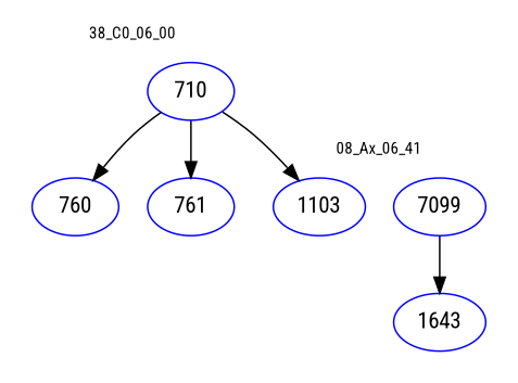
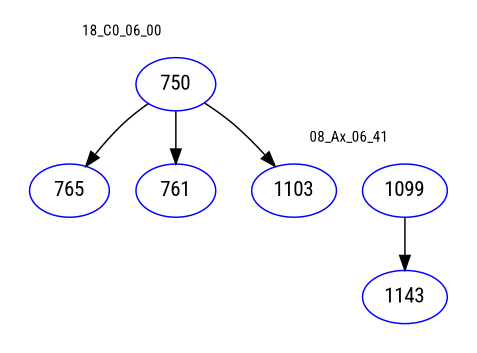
  digraph {
    fontname="Roboto Condensed"
    node [color=blue fontname="Roboto Condensed"]
    edge [color=black fontname="Roboto Condensed"]
-   n1 [label=7099]
+   n1 [label=1099]
    n2 [label=1103]
-   n3 [label=1643]
-   n4 [label=710]
-   n5 [label=760]
+   n3 [label=1143]
+   n4 [label=750]
+   n5 [label=765]
    n6 [label=761]
    subgraph cluster_1 {
      color=white
      fontsize=10
      label="08_Ax_06_41"
      n1
      n2
      n3
    }
    subgraph cluster_2 {
      color=white
      fontsize=10
-     label="38_C0_06_00"
+     label="18_C0_06_00"
      n4
      n5
      n6
    }
    n1 -> n3
    n4 -> n2
    n4 -> n5
    n4 -> n6
  }
